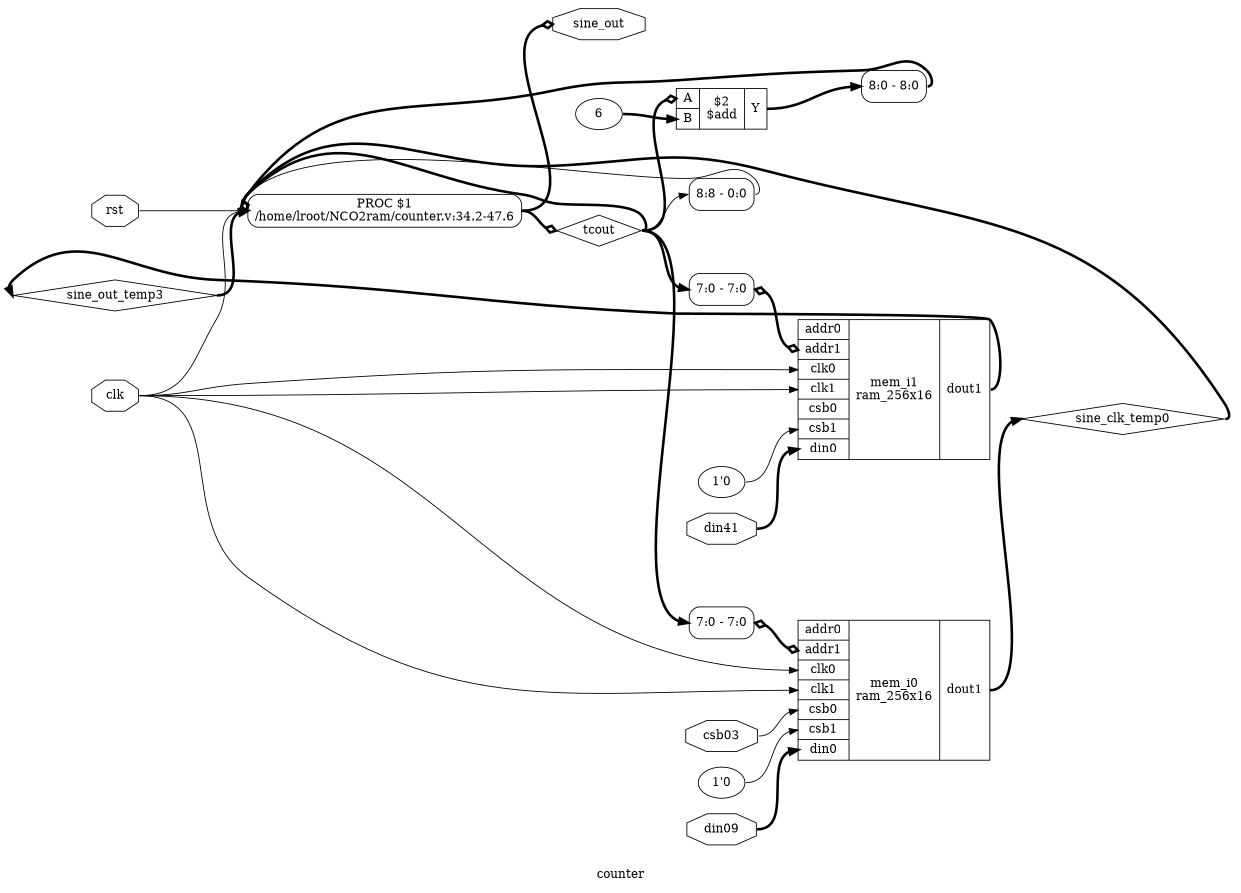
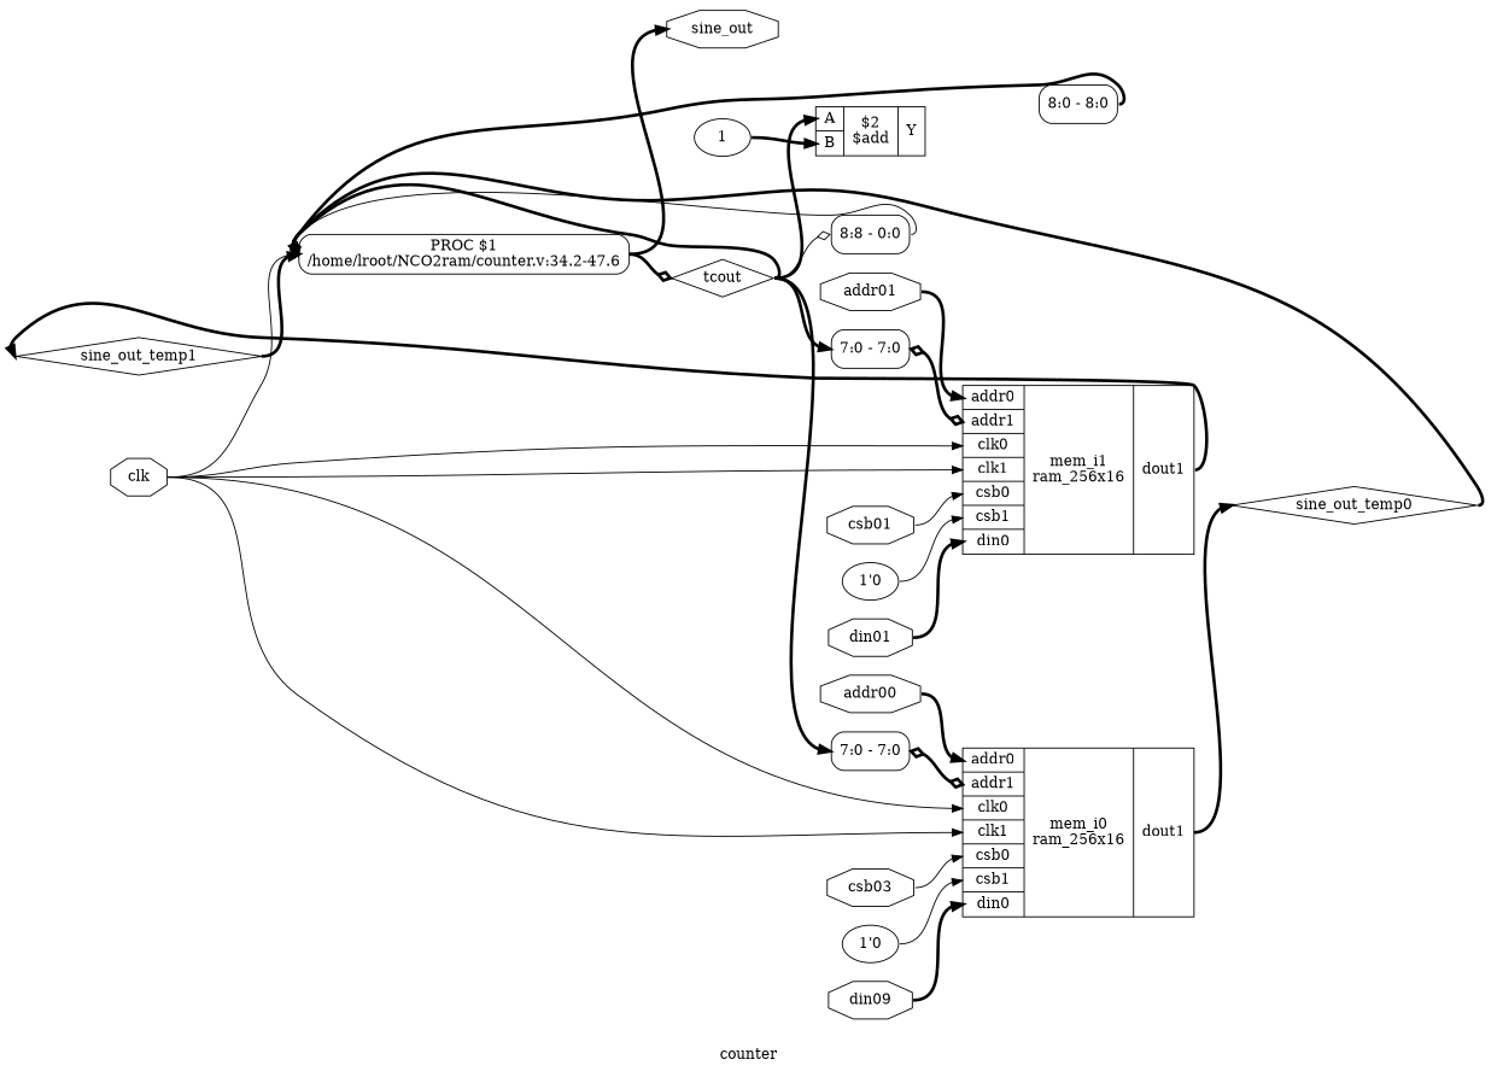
  digraph {
    label=counter
    rankdir=LR
    remincross=true
    node [color=black fontcolor=black shape=octagon]
    edge [color=black fontcolor=black headport=w style="setlinewidth(3)" tailport=e]
-   n1 [label=sine_out_temp3 shape=diamond]
+   n1 [label=sine_out_temp1 shape=diamond]
    n2 [label="PROC $1\n/home/lroot/NCO2ram/counter.v:34.2-47.6" shape=box style=rounded color="" fontcolor=""]
    n3 [label=tcout shape=diamond]
    n4 [label=sine_out]
-   n5 [label=sine_clk_temp0 shape=diamond]
+   n5 [label=sine_out_temp0 shape=diamond]
    n6 [label="{{<p16> A|<p17> B}|$2\n$add|{<p18> Y}}" shape=record color="" fontcolor=""]
    n7 [label="<s0> 7:0 - 7:0 " shape=record style=rounded]
    n8 [label="<s0> 7:0 - 7:0 " shape=record style=rounded]
    n9 [label="<s0> 8:8 - 0:0 " shape=record style=rounded]
    n10 [label="<s0> 8:0 - 8:0 " shape=record style=rounded]
    n11 [label="{{<p20> addr0|<p21> addr1|<p22> clk0|<p23> clk1|<p24> csb0|<p25> csb1|<p26> din0}|mem_i1\nram_256x16|{<p27> dout1}}" shape=record color="" fontcolor=""]
    n12 [label="{{<p20> addr0|<p21> addr1|<p22> clk0|<p23> clk1|<p24> csb0|<p25> csb1|<p26> din0}|mem_i0\nram_256x16|{<p27> dout1}}" shape=record color="" fontcolor=""]
-   n13 [label=din41]
+   n13 [label=din01]
    n14 [label=din09]
+   n15 [label=addr01]
+   n16 [label=addr00]
+   n17 [label=csb01]
    n18 [label=csb03]
-   n19 [label=rst]
    n20 [label=clk]
-   n21 [label=6 color="" fontcolor="" shape=""]
+   n21 [label=1 color="" fontcolor="" shape=""]
    n22 [label="1'0" color="" fontcolor="" shape=""]
    n23 [label="1'0" color="" fontcolor="" shape=""]
    n1 -> n2
    n2 -> n3 [arrowhead=odiamond]
-   n2 -> n4 [arrowhead=odiamond]
+   n2 -> n4
    n3 -> n2 [arrowhead=odiamond]
-   n3 -> n6 [headport="p16:w" arrowhead=odiamond]
+   n3 -> n6 [headport="p16:w"]
    n3 -> n7 [headport="s0:w"]
    n3 -> n8 [headport="s0:w"]
-   n3 -> n9 [headport="s0:w" style=""]
+   n3 -> n9 [headport="s0:w" arrowhead=odiamond style=""]
    n5 -> n2 [arrowhead=odiamond]
-   n6 -> n10 [headport="s0:w" tailport="p18:e"]
    n7 -> n11 [arrowhead=odiamond arrowtail=odiamond dir=both headport="p21:w"]
    n8 -> n12 [arrowhead=odiamond arrowtail=odiamond dir=both headport="p21:w"]
-   n9 -> n2 [arrowhead=odiamond style=""]
-   n10 -> n2 [arrowhead=odiamond]
+   n9 -> n2 [style=""]
+   n10 -> n2
    n11 -> n1 [tailport="p27:e"]
    n12 -> n5 [tailport="p27:e"]
    n13 -> n11 [headport="p26:w"]
    n14 -> n12 [headport="p26:w"]
+   n15 -> n11 [headport="p20:w"]
+   n16 -> n12 [headport="p20:w"]
+   n17 -> n11 [headport="p24:w" style=""]
    n18 -> n12 [headport="p24:w" style=""]
-   n19 -> n2 [style=""]
    n20 -> n2 [arrowhead=odiamond style=""]
    n20 -> n11 [headport="p22:w" style=""]
    n20 -> n11 [headport="p23:w" style=""]
    n20 -> n12 [headport="p22:w" style=""]
    n20 -> n12 [headport="p23:w" style=""]
    n21 -> n6 [headport="p17:w"]
    n22 -> n11 [headport="p25:w" style=""]
    n23 -> n12 [headport="p25:w" style=""]
  }
